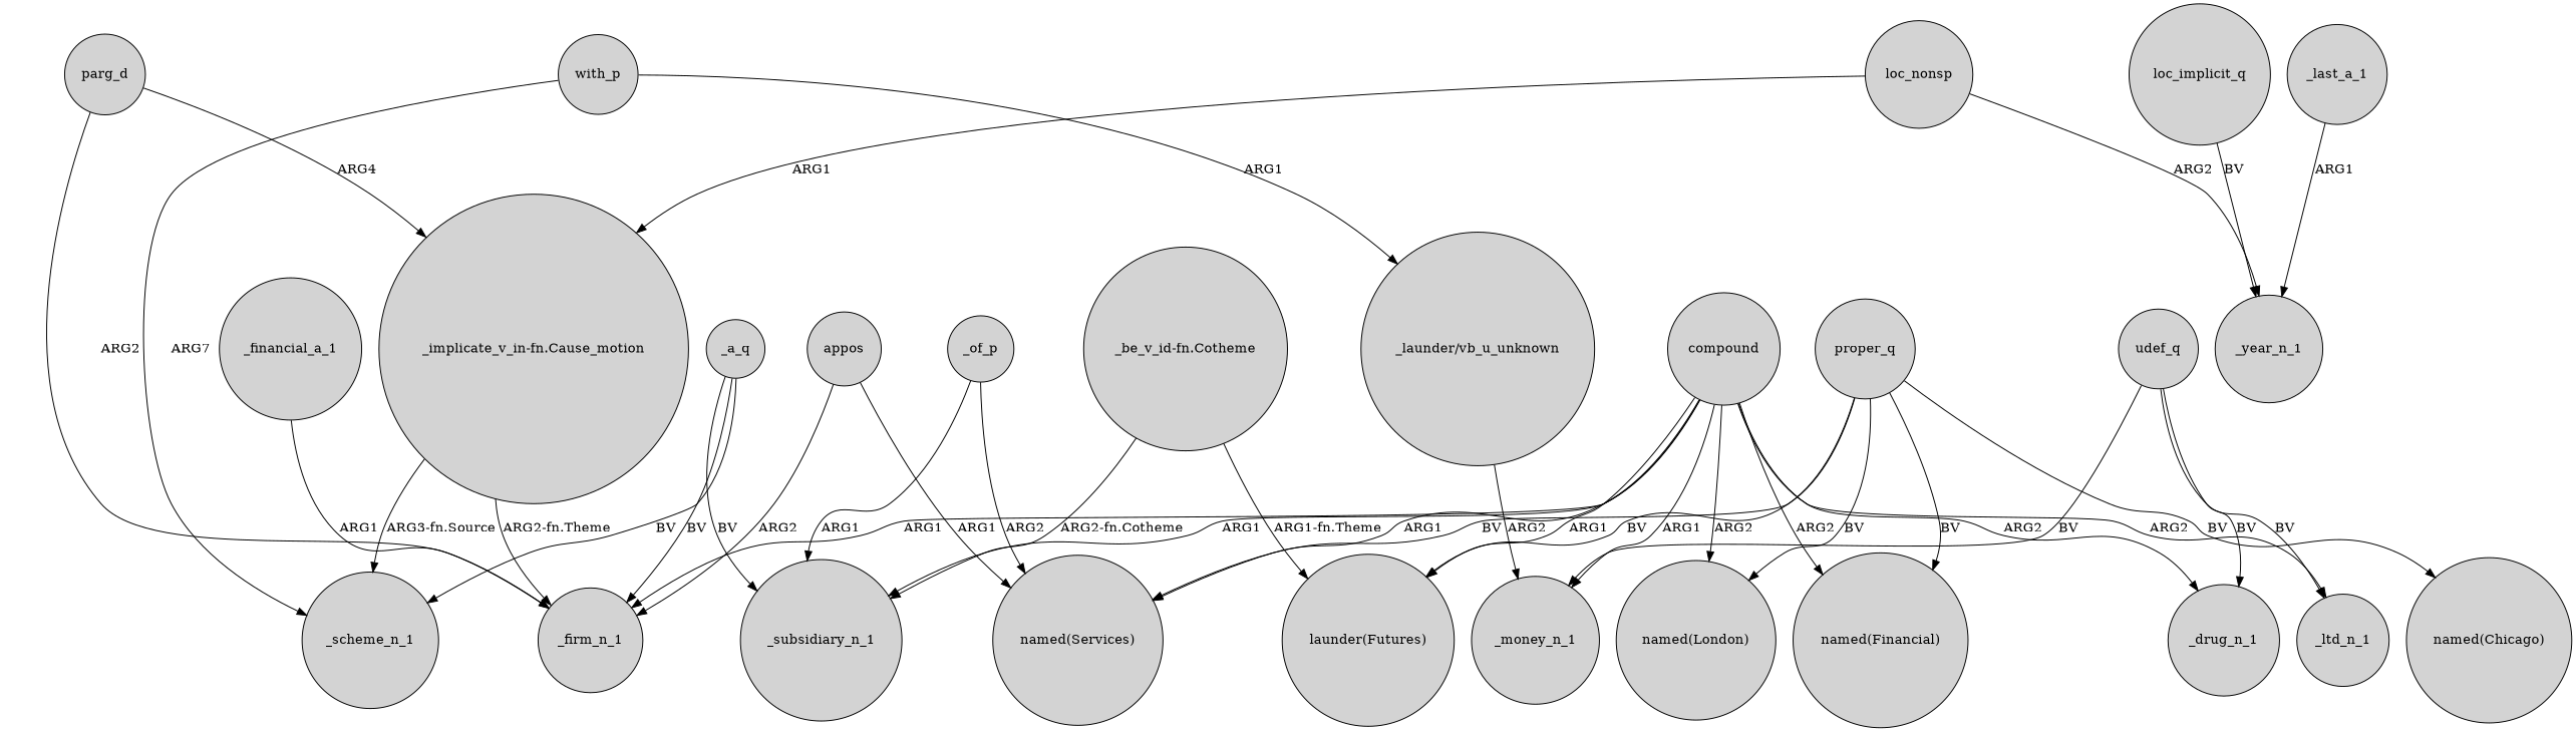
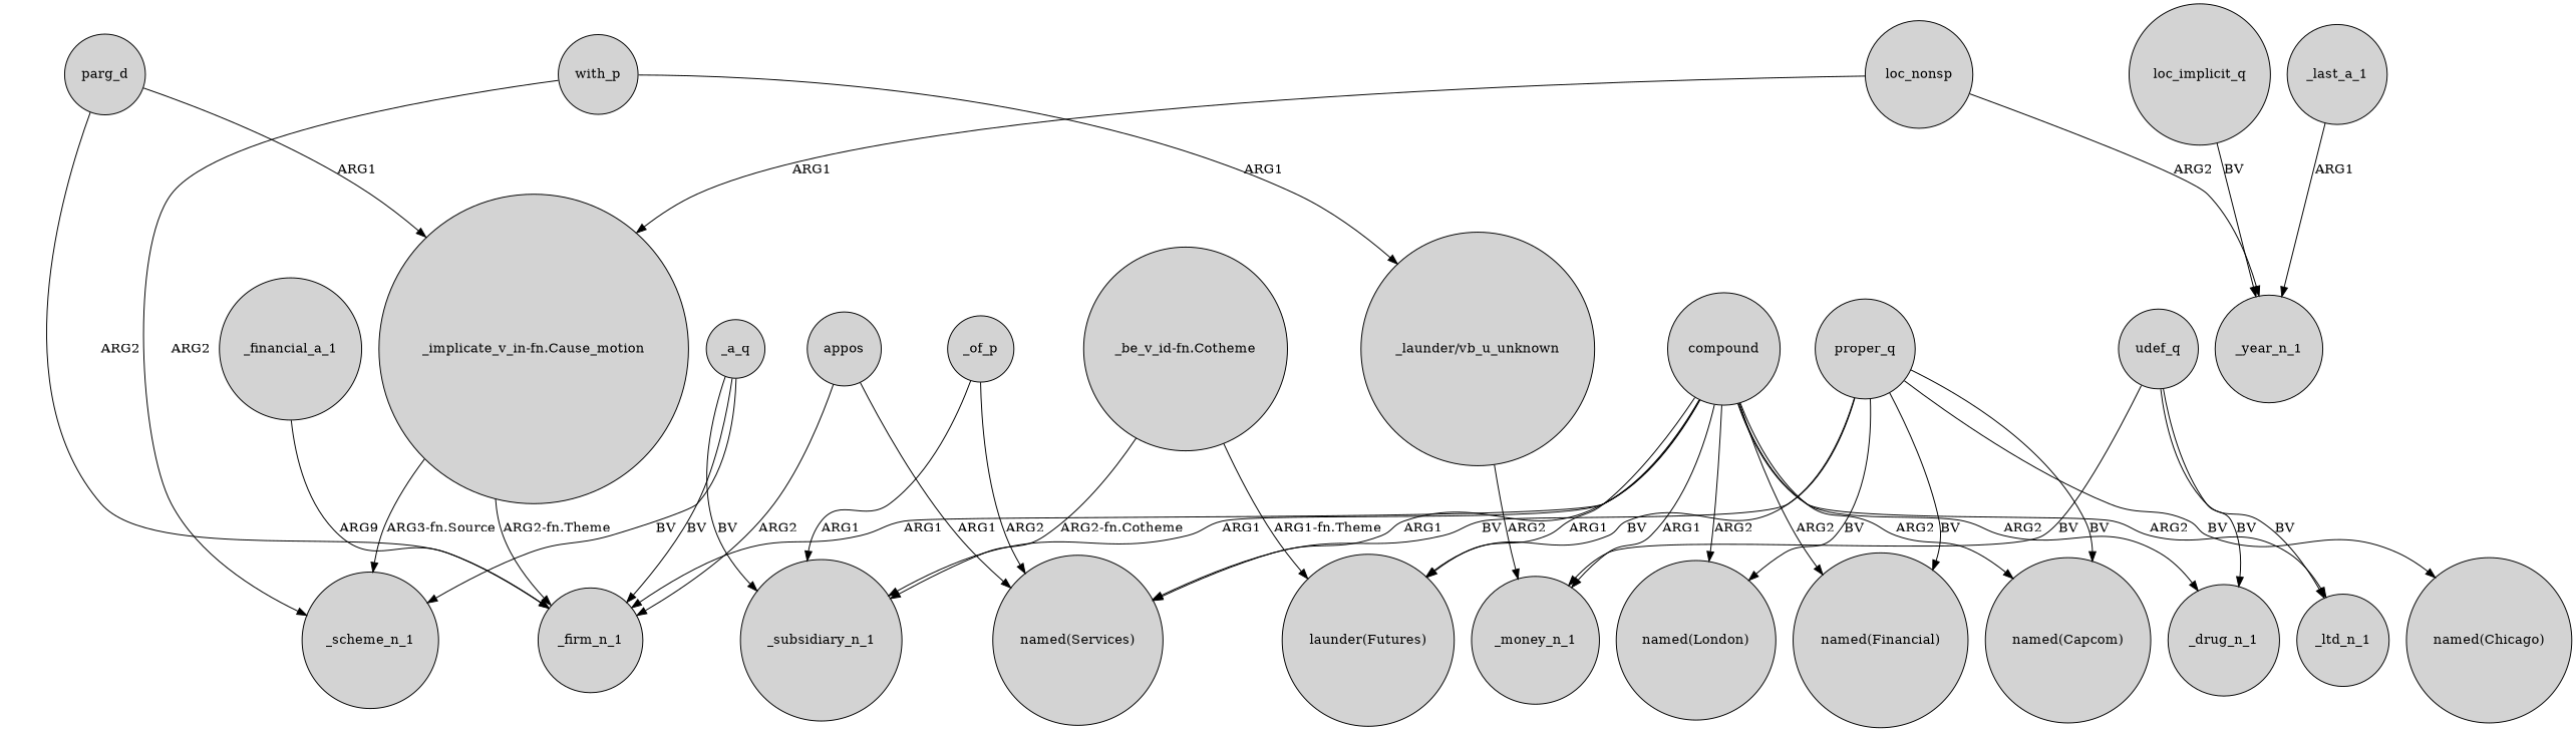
  digraph {
    node [shape=circle style=filled]
    n1 [label="launder(Futures)"]
    compound
    "named(Services)"
    _subsidiary_n_1
    "named(London)"
    _firm_n_1
    "named(Financial)"
+   "named(Capcom)"
    _drug_n_1
    _money_n_1
    _ltd_n_1
    appos
    _a_q
    _scheme_n_1
    n15 [label=loc_implicit_q]
    _year_n_1
    "_implicate_v_in-fn.Cause_motion"
    _of_p
    parg_d
    proper_q
    "named(Chicago)"
    udef_q
    loc_nonsp
    with_p
    "_launder/vb_u_unknown"
    _last_a_1
    "_be_v_id-fn.Cotheme"
    _financial_a_1
    compound -> n1 [label=ARG1]
    compound -> "named(Services)" [label=ARG1]
    compound -> _subsidiary_n_1 [label=ARG1]
    compound -> "named(London)" [label=ARG2]
    compound -> _firm_n_1 [label=ARG1]
    compound -> "named(Financial)" [label=ARG2]
+   compound -> "named(Capcom)" [label=ARG2]
    compound -> _drug_n_1 [label=ARG2]
    compound -> _money_n_1 [label=ARG1]
    compound -> _ltd_n_1 [label=ARG2]
    appos -> "named(Services)" [label=ARG1]
    appos -> _firm_n_1 [label=ARG2]
    _a_q -> _subsidiary_n_1 [label=BV]
    _a_q -> _firm_n_1 [label=BV]
    _a_q -> _scheme_n_1 [label=BV]
    n15 -> _year_n_1 [label=BV]
    "_implicate_v_in-fn.Cause_motion" -> _firm_n_1 [label="ARG2-fn.Theme"]
    "_implicate_v_in-fn.Cause_motion" -> _scheme_n_1 [label="ARG3-fn.Source"]
    _of_p -> "named(Services)" [label=ARG2]
    _of_p -> _subsidiary_n_1 [label=ARG1]
    parg_d -> _firm_n_1 [label=ARG2]
-   parg_d -> "_implicate_v_in-fn.Cause_motion" [label=ARG4]
+   parg_d -> "_implicate_v_in-fn.Cause_motion" [label=ARG1]
    proper_q -> n1 [label=BV]
    proper_q -> "named(Services)" [label=BV]
    proper_q -> "named(London)" [label=BV]
    proper_q -> "named(Financial)" [label=BV]
+   proper_q -> "named(Capcom)" [label=BV]
    proper_q -> "named(Chicago)" [label=BV]
    udef_q -> _drug_n_1 [label=BV]
    udef_q -> _money_n_1 [label=BV]
    udef_q -> _ltd_n_1 [label=BV]
    loc_nonsp -> _year_n_1 [label=ARG2]
    loc_nonsp -> "_implicate_v_in-fn.Cause_motion" [label=ARG1]
-   with_p -> _scheme_n_1 [label=ARG7]
+   with_p -> _scheme_n_1 [label=ARG2]
    with_p -> "_launder/vb_u_unknown" [label=ARG1]
    "_launder/vb_u_unknown" -> _money_n_1 [label=ARG2]
    _last_a_1 -> _year_n_1 [label=ARG1]
    "_be_v_id-fn.Cotheme" -> n1 [label="ARG1-fn.Theme"]
    "_be_v_id-fn.Cotheme" -> _subsidiary_n_1 [label="ARG2-fn.Cotheme"]
-   _financial_a_1 -> _firm_n_1 [label=ARG1]
+   _financial_a_1 -> _firm_n_1 [label=ARG9]
  }
